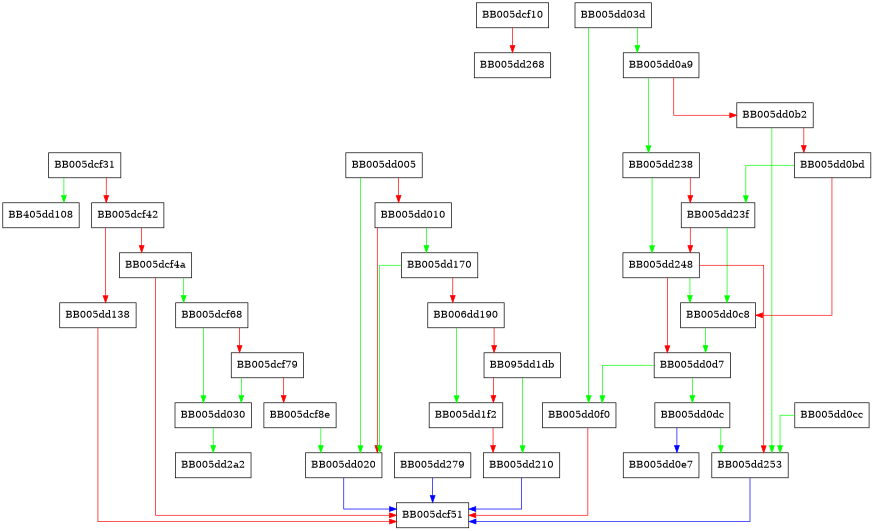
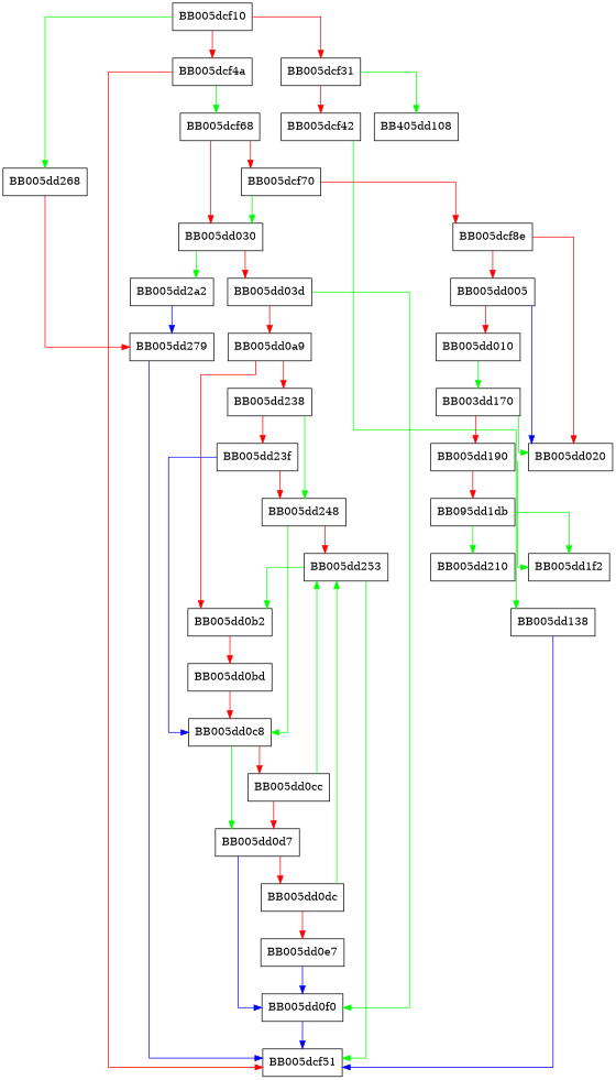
  digraph {
    splines=ortho
    node [shape=box]
    edge [color=red]
    BB005dcf10
    BB005dd268
    BB005dcf31
    BB005dd279
    n5 [label=BB405dd108]
    BB005dcf42
    BB005dcf51
    BB005dd138
    BB005dcf4a
    BB005dcf68
    BB005dd030
-   BB005dcf79
+   BB005dcf79 [label=BB005dcf70]
    BB005dd2a2
    BB005dd03d
    BB005dcf8e
    BB005dd0f0
    BB005dd0a9
    BB005dd020
    BB005dd005
    BB005dd010
-   BB005dd170
-   BB005dd190 [label=BB006dd190]
+   BB005dd170 [label=BB003dd170]
+   BB005dd190
    BB005dd1f2
    n24 [label=BB095dd1db]
    BB005dd238
    BB005dd0b2
    BB005dd23f
    BB005dd248
    BB005dd253
    BB005dd0bd
    BB005dd0c8
    BB005dd0d7
    BB005dd0cc
    BB005dd0dc
    BB005dd0e7
    BB005dd210
-   BB005dcf10 -> BB005dd268
+   BB005dcf10 -> BB005dd268 [color=green]
+   BB005dcf10 -> BB005dcf31
+   BB005dd268 -> BB005dd279
    BB005dcf31 -> n5 [color=green]
    BB005dcf31 -> BB005dcf42
    BB005dd279 -> BB005dcf51 [color=blue]
-   BB005dcf42 -> BB005dd138
-   BB005dcf42 -> BB005dcf4a
-   BB005dd138 -> BB005dcf51
+   BB005dcf42 -> BB005dd138 [color=green]
+   BB005dcf10 -> BB005dcf4a
+   BB005dd138 -> BB005dcf51 [color=blue]
    BB005dcf4a -> BB005dcf51
    BB005dcf4a -> BB005dcf68 [color=green]
-   BB005dcf68 -> BB005dd030 [color=green]
+   BB005dcf68 -> BB005dd030
    BB005dcf68 -> BB005dcf79
    BB005dd030 -> BB005dd2a2 [color=green]
+   BB005dd030 -> BB005dd03d
    BB005dcf79 -> BB005dd030 [color=green]
    BB005dcf79 -> BB005dcf8e
+   BB005dd2a2 -> BB005dd279 [color=blue]
    BB005dd03d -> BB005dd0f0 [color=green]
-   BB005dd03d -> BB005dd0a9 [color=green]
-   BB005dcf8e -> BB005dd020 [color=green]
-   BB005dd0f0 -> BB005dcf51
-   BB005dd0a9 -> BB005dd238 [color=green]
+   BB005dd03d -> BB005dd0a9
+   BB005dcf8e -> BB005dd020
+   BB005dcf8e -> BB005dd005
+   BB005dd0f0 -> BB005dcf51 [color=blue]
+   BB005dd0a9 -> BB005dd238
    BB005dd0a9 -> BB005dd0b2
-   BB005dd020 -> BB005dcf51 [color=blue]
-   BB005dd005 -> BB005dd020 [color=green]
+   BB005dd005 -> BB005dd020 [color=blue]
    BB005dd005 -> BB005dd010
-   BB005dd010 -> BB005dd020
    BB005dd010 -> BB005dd170 [color=green]
    BB005dd170 -> BB005dd020 [color=green]
    BB005dd170 -> BB005dd190
    BB005dd190 -> BB005dd1f2 [color=green]
    BB005dd190 -> n24
-   BB005dd1f2 -> BB005dd210
-   n24 -> BB005dd1f2
+   n24 -> BB005dd1f2 [color=green]
    n24 -> BB005dd210 [color=green]
    BB005dd238 -> BB005dd23f
    BB005dd238 -> BB005dd248 [color=green]
-   BB005dd0b2 -> BB005dd253 [color=green]
+   BB005dd253 -> BB005dd0b2 [color=green]
    BB005dd0b2 -> BB005dd0bd
    BB005dd23f -> BB005dd248
-   BB005dd23f -> BB005dd0c8 [color=green]
+   BB005dd23f -> BB005dd0c8 [color=blue]
    BB005dd248 -> BB005dd253
    BB005dd248 -> BB005dd0c8 [color=green]
-   BB005dd253 -> BB005dcf51 [color=blue]
-   BB005dd0bd -> BB005dd23f [color=green]
+   BB005dd253 -> BB005dcf51 [color=green]
    BB005dd0bd -> BB005dd0c8
    BB005dd0c8 -> BB005dd0d7 [color=green]
-   BB005dd0d7 -> BB005dd0f0 [color=green]
-   BB005dd0d7 -> BB005dd0dc [color=green]
+   BB005dd0c8 -> BB005dd0cc
+   BB005dd0d7 -> BB005dd0f0 [color=blue]
+   BB005dd0d7 -> BB005dd0dc
    BB005dd0cc -> BB005dd253 [color=green]
-   BB005dd248 -> BB005dd0d7
+   BB005dd0cc -> BB005dd0d7
    BB005dd0dc -> BB005dd253 [color=green]
-   BB005dd0dc -> BB005dd0e7 [color=blue]
-   BB005dd210 -> BB005dcf51 [color=blue]
+   BB005dd0dc -> BB005dd0e7
+   BB005dd0e7 -> BB005dd0f0 [color=blue]
  }
